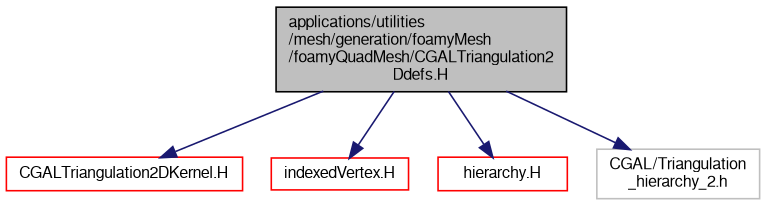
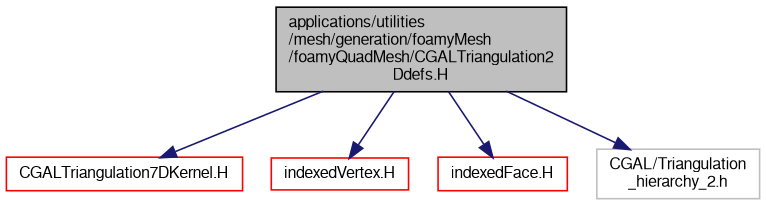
  digraph {
    node [color=red fontname=FreeSans fontsize=10 shape=record]
    edge [color=midnightblue fontname=FreeSans fontsize=10 labelfontname=FreeSans labelfontsize=10 style=solid]
    n1 [color=black fillcolor=grey75 fontcolor=black height=0.2 label="applications/utilities\l/mesh/generation/foamyMesh\l/foamyQuadMesh/CGALTriangulation2\lDdefs.H" style=filled width=0.4]
-   n2 [height=0.2 label="CGALTriangulation2DKernel.H" width=0.4]
+   n2 [height=0.2 label="CGALTriangulation7DKernel.H" width=0.4]
    n3 [height=0.2 label="indexedVertex.H" width=0.4]
-   n4 [height=0.2 label="hierarchy.H" width=0.4]
+   n4 [height=0.2 label="indexedFace.H" width=0.4]
    n5 [color=grey75 height=0.2 label="CGAL/Triangulation\l_hierarchy_2.h" width=0.4]
    n1 -> n2
    n1 -> n3
    n1 -> n4
    n1 -> n5
  }
